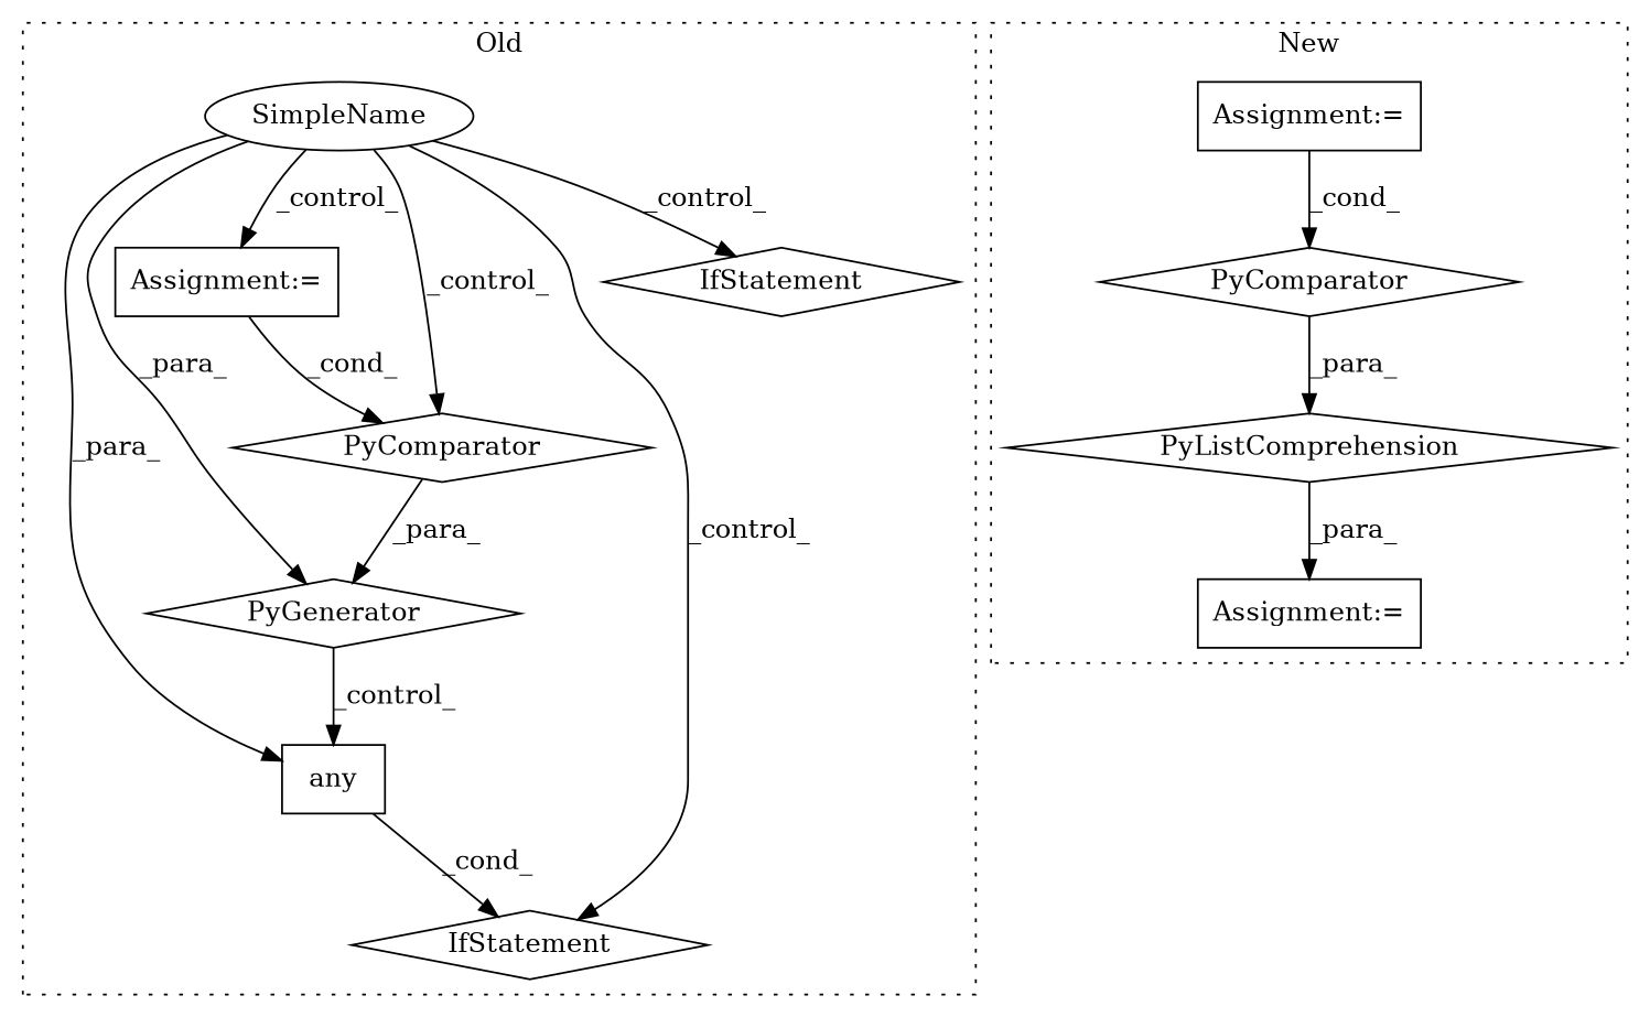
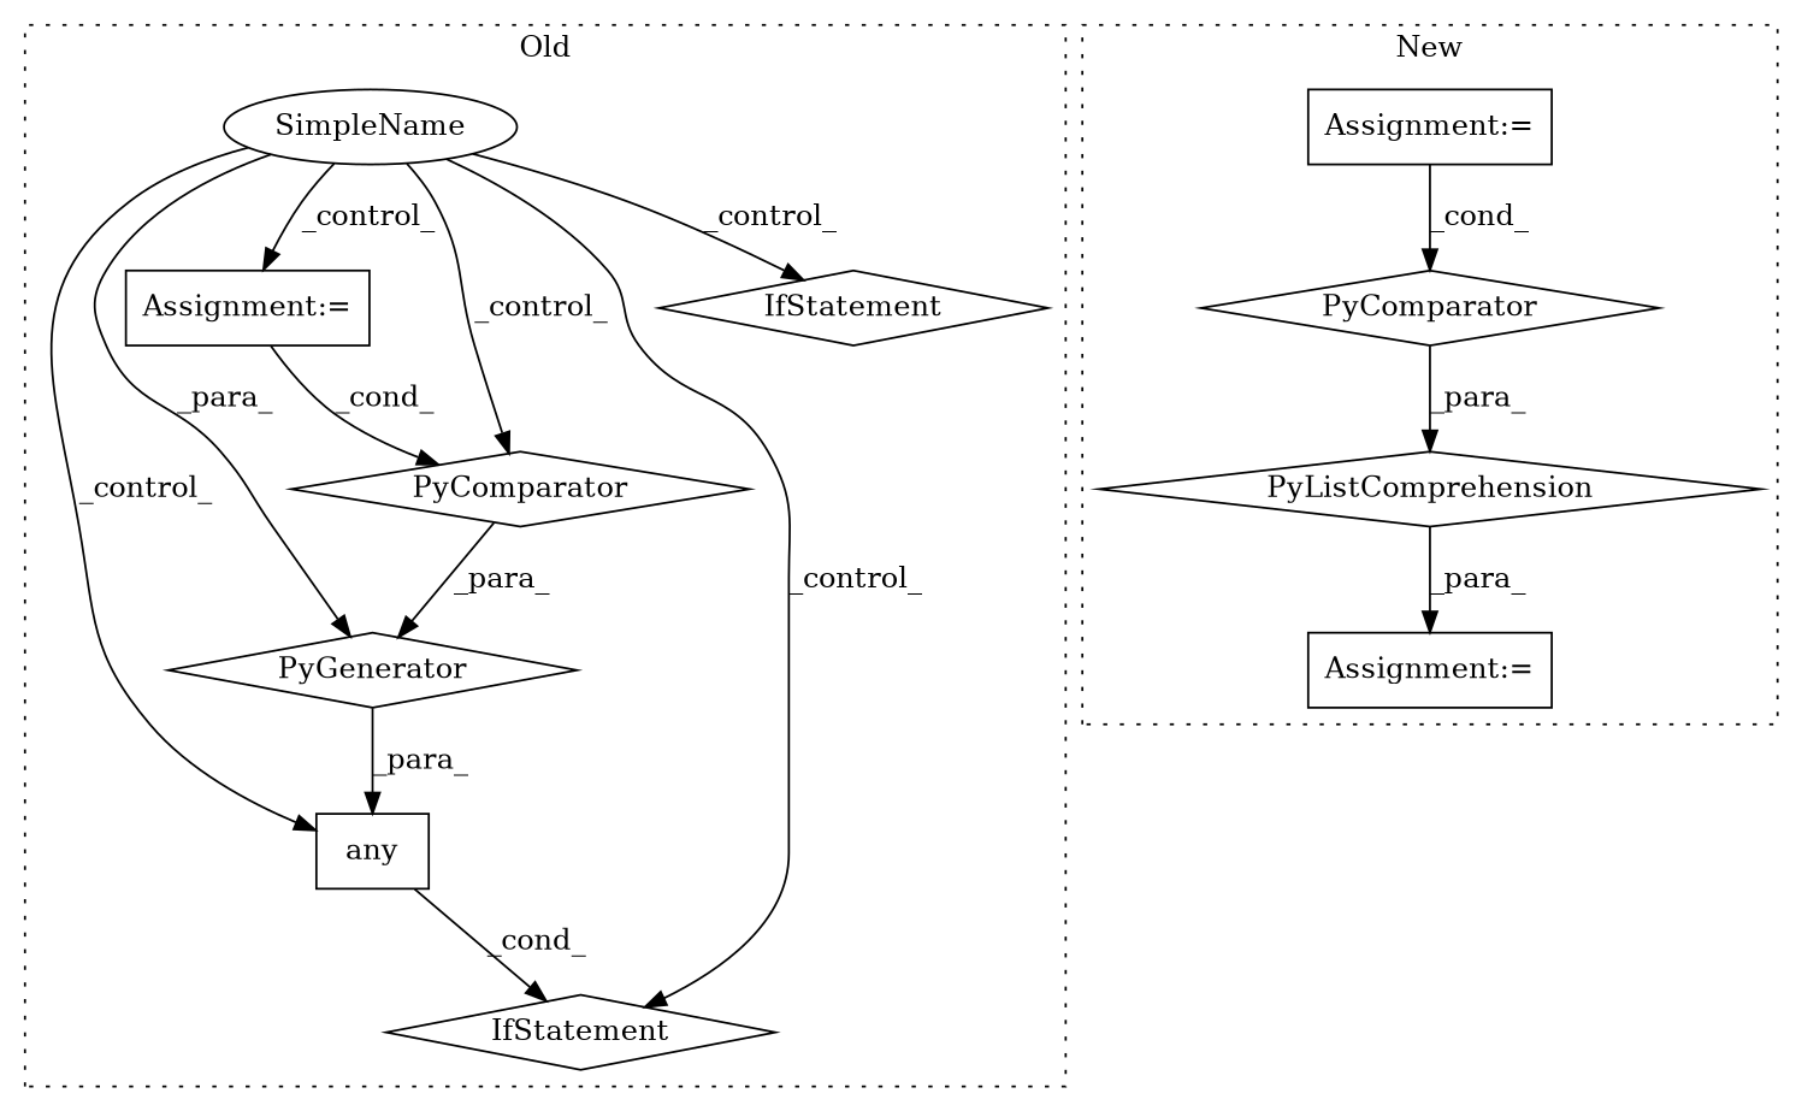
  digraph {
    node [a=7 l=26 s=1549 shape=diamond]
    n1 [a=32 l="13,-3" label=any s="1443,1581" shape=box]
    n2 [a=25 l="4,2" label=IfStatement s="1439,1578"]
    n3 [label="Assignment:=" shape=box]
    n4 [a=113 label=PyComparator]
    n5 [a=107 l=125 label=PyGenerator s=1456]
    n6 [a=42 label=SimpleName shape=ellipse l="" s=""]
    n7 [a=25 label=IfStatement]
    n8 [a=109 l=116 label=PyListComprehension s=1745]
    n9 [a=113 l=48 label=PyComparator s=1805]
    n10 [l=48 label="Assignment:=" s=1805 shape=box]
    n11 [l=1 label="Assignment:=" s=1696 shape=box]
    subgraph cluster_1 {
      label=Old
      style=dotted
      n1
      n2
      n3
      n4
      n5
      n6
      n7
    }
    subgraph cluster_2 {
      label=New
      style=dotted
      n8
      n9
      n10
      n11
    }
    n1 -> n2 [label=_cond_]
    n3 -> n4 [label=_cond_]
    n4 -> n5 [label=_para_]
-   n5 -> n1 [label=_control_]
-   n6 -> n1 [label=_para_]
+   n5 -> n1 [label=_para_]
+   n6 -> n1 [label=_control_]
    n6 -> n2 [label=_control_]
    n6 -> n3 [label=_control_]
    n6 -> n4 [label=_control_]
    n6 -> n5 [label=_para_]
    n6 -> n7 [label=_control_]
    n8 -> n11 [label=_para_]
    n9 -> n8 [label=_para_]
    n10 -> n9 [label=_cond_]
  }
